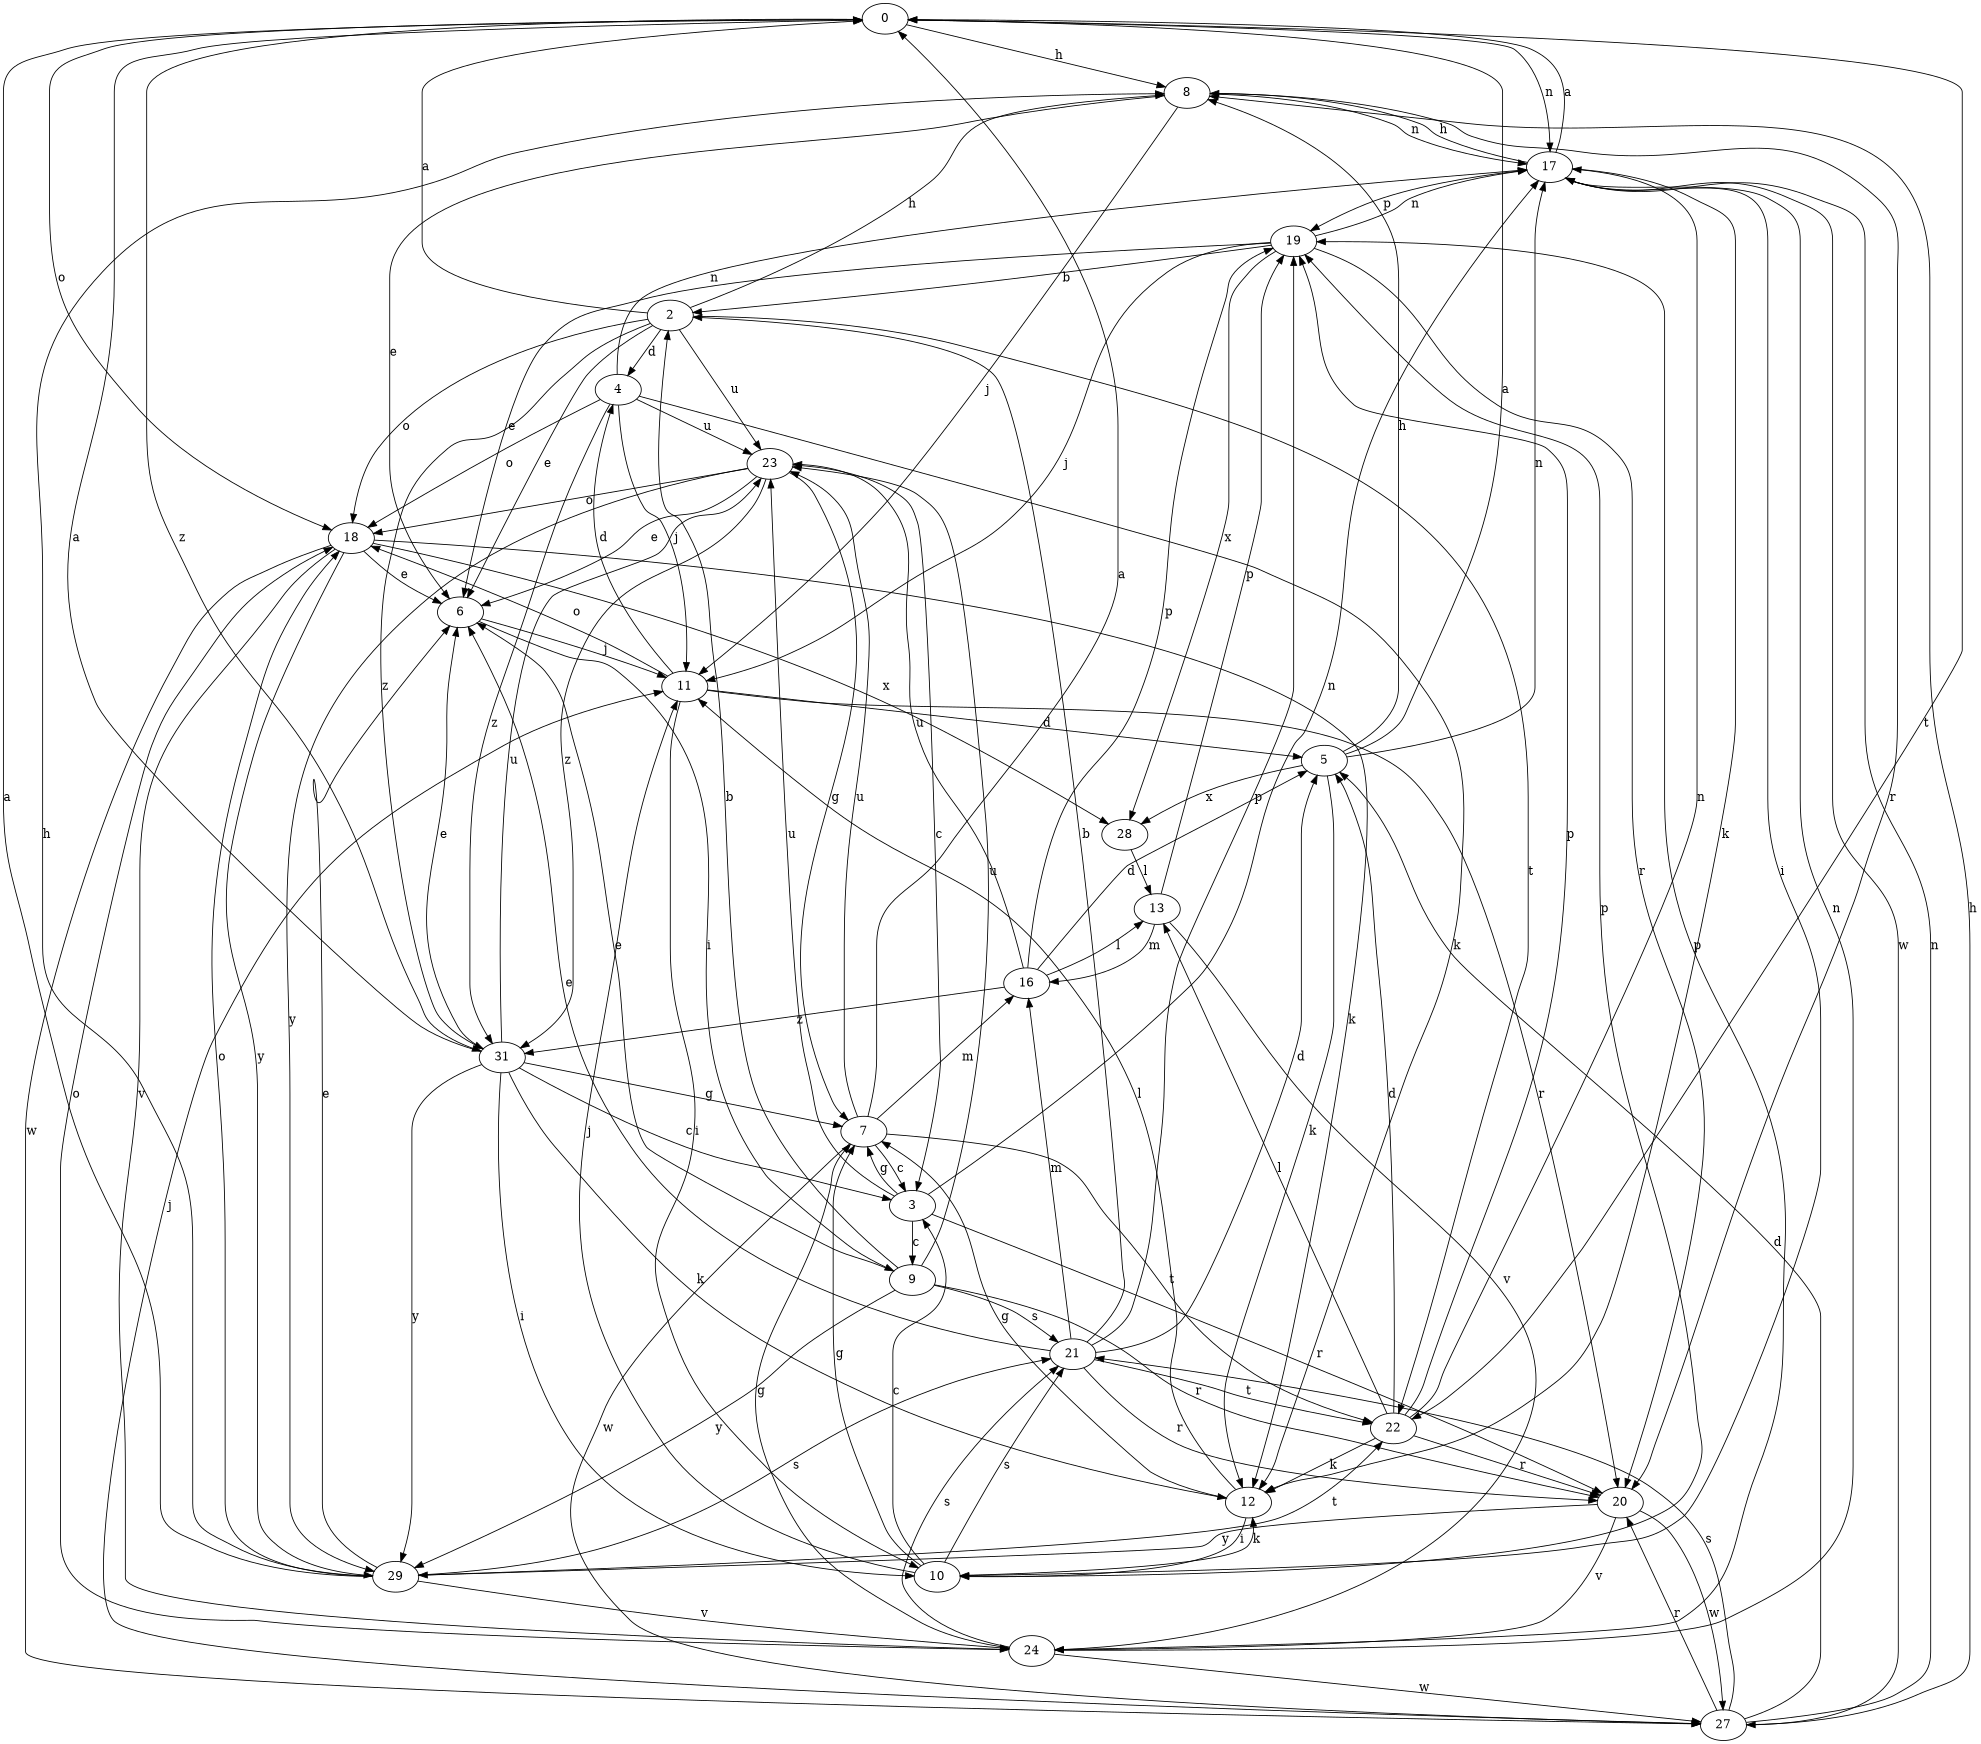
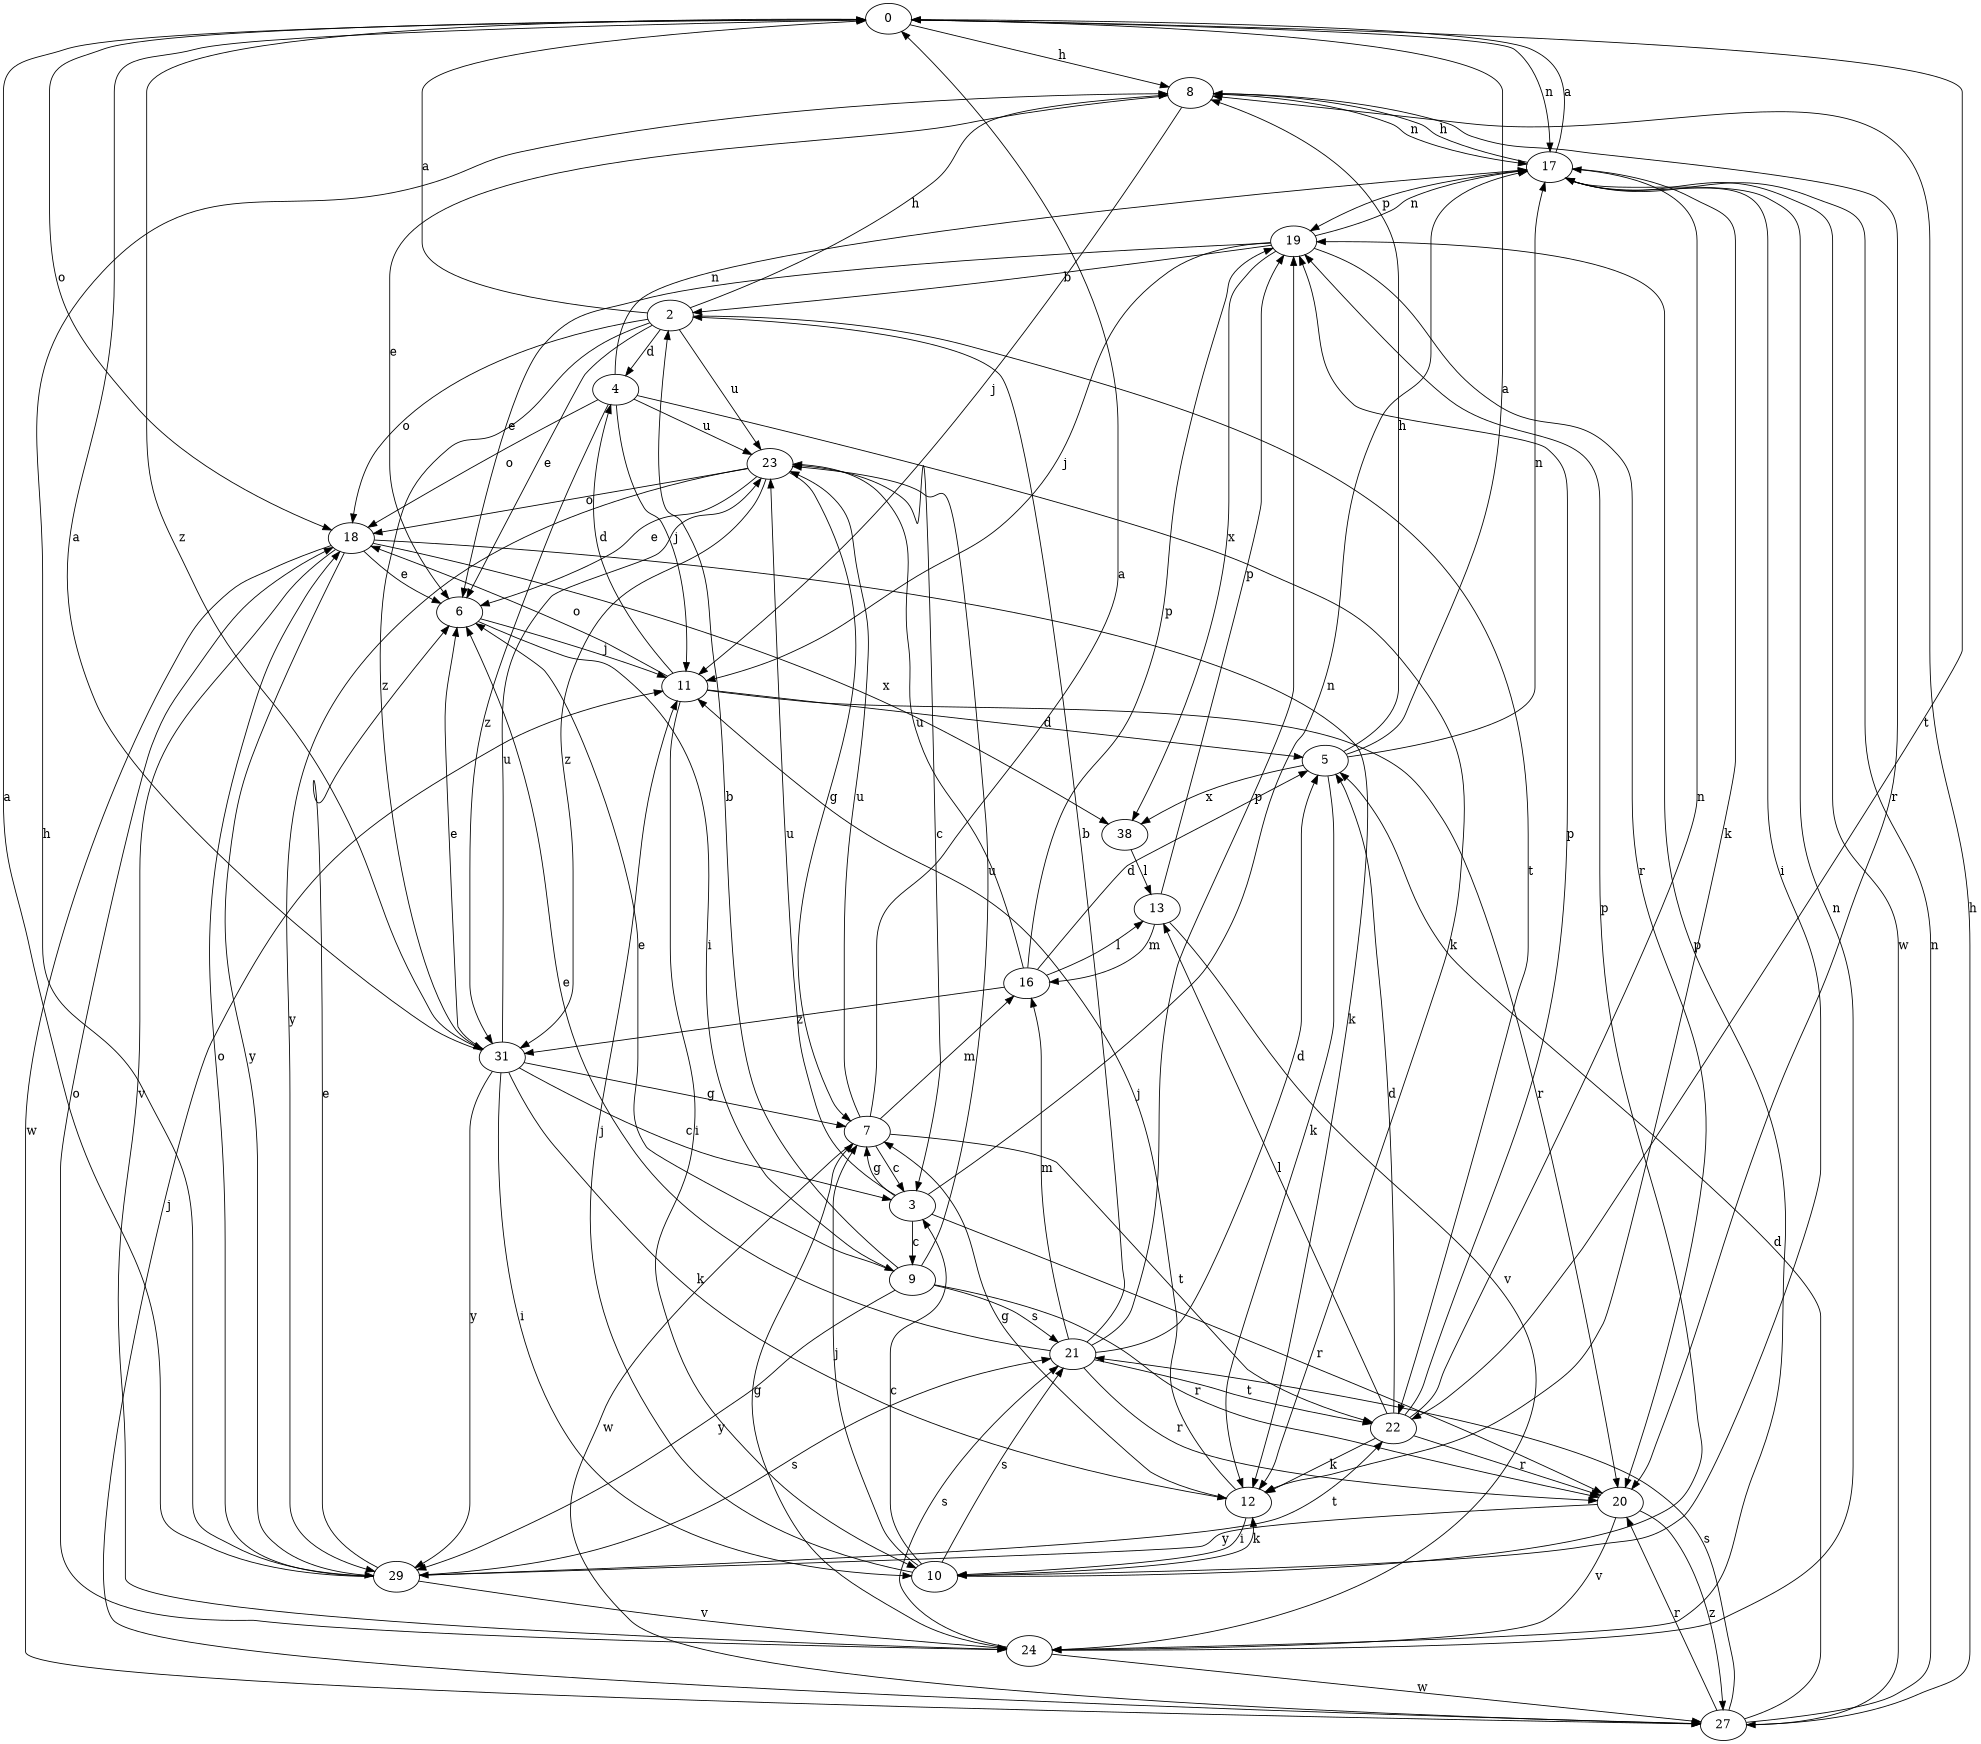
  strict digraph {
    0
    8
    17
    18
    22
    31
    6
    20
    11
    12
    27
    10
    19
-   28
+   28 [label=38]
    29
    24
    5
    13
    23
    3
    7
    2
    4
    9
    16
    21
    0 -> 8 [label=h]
    0 -> 17 [label=n]
    0 -> 18 [label=o]
    0 -> 22 [label=t]
    0 -> 31 [label=z]
    8 -> 17 [label=n]
    8 -> 6 [label=e]
    8 -> 20 [label=r]
    8 -> 11 [label=j]
    17 -> 0 [label=a]
    17 -> 8 [label=h]
    17 -> 12 [label=k]
    17 -> 27 [label=w]
    17 -> 10 [label=i]
    17 -> 19 [label=p]
    18 -> 6 [label=e]
    18 -> 12 [label=k]
    18 -> 27 [label=w]
    18 -> 28 [label=x]
    18 -> 29 [label=y]
    18 -> 24 [label=v]
    22 -> 17 [label=n]
    22 -> 20 [label=r]
    22 -> 12 [label=k]
    22 -> 19 [label=p]
    22 -> 5 [label=d]
    22 -> 13 [label=l]
    31 -> 0 [label=a]
    31 -> 6 [label=e]
    31 -> 12 [label=k]
    31 -> 10 [label=i]
    31 -> 29 [label=y]
    31 -> 23 [label=u]
    31 -> 3 [label=c]
    31 -> 7 [label=g]
    6 -> 11 [label=j]
    6 -> 9 [label=i]
-   20 -> 27 [label=w]
+   20 -> 27 [label=z]
    20 -> 29 [label=y]
    20 -> 24 [label=v]
    11 -> 18 [label=o]
    11 -> 20 [label=r]
    11 -> 10 [label=i]
    11 -> 5 [label=d]
    11 -> 4 [label=d]
-   12 -> 11 [label=l]
+   12 -> 11 [label=j]
    12 -> 10 [label=i]
    12 -> 7 [label=g]
    27 -> 8 [label=h]
    27 -> 17 [label=n]
    27 -> 20 [label=r]
    27 -> 11 [label=j]
    27 -> 5 [label=d]
    27 -> 21 [label=s]
    10 -> 11 [label=j]
    10 -> 12 [label=k]
    10 -> 19 [label=p]
    10 -> 3 [label=c]
-   10 -> 7 [label=g]
+   10 -> 7 [label=j]
    10 -> 21 [label=s]
    19 -> 17 [label=n]
    19 -> 6 [label=e]
    19 -> 20 [label=r]
    19 -> 11 [label=j]
    19 -> 28 [label=x]
    19 -> 2 [label=b]
    28 -> 13 [label=l]
    29 -> 0 [label=a]
    29 -> 8 [label=h]
    29 -> 18 [label=o]
    29 -> 22 [label=t]
    29 -> 6 [label=e]
    29 -> 24 [label=v]
    29 -> 21 [label=s]
    24 -> 17 [label=n]
    24 -> 18 [label=o]
    24 -> 27 [label=w]
    24 -> 19 [label=p]
    24 -> 7 [label=g]
    24 -> 21 [label=s]
    5 -> 0 [label=a]
    5 -> 8 [label=h]
    5 -> 17 [label=n]
    5 -> 12 [label=k]
    5 -> 28 [label=x]
    13 -> 19 [label=p]
    13 -> 24 [label=v]
    13 -> 16 [label=m]
    23 -> 18 [label=o]
    23 -> 31 [label=z]
    23 -> 6 [label=e]
    23 -> 29 [label=y]
    23 -> 3 [label=c]
    23 -> 7 [label=g]
    3 -> 17 [label=n]
    3 -> 20 [label=r]
    3 -> 23 [label=u]
    3 -> 7 [label=g]
    3 -> 9 [label=c]
    7 -> 0 [label=a]
    7 -> 22 [label=t]
    7 -> 27 [label=w]
    7 -> 23 [label=u]
    7 -> 3 [label=c]
    7 -> 16 [label=m]
    2 -> 0 [label=a]
    2 -> 8 [label=h]
    2 -> 18 [label=o]
    2 -> 22 [label=t]
    2 -> 31 [label=z]
    2 -> 6 [label=e]
    2 -> 23 [label=u]
    2 -> 4 [label=d]
    4 -> 17 [label=n]
    4 -> 18 [label=o]
    4 -> 31 [label=z]
    4 -> 11 [label=j]
    4 -> 12 [label=k]
    4 -> 23 [label=u]
    9 -> 6 [label=e]
    9 -> 20 [label=r]
    9 -> 29 [label=y]
    9 -> 23 [label=u]
    9 -> 2 [label=b]
    9 -> 21 [label=s]
    16 -> 31 [label=z]
    16 -> 19 [label=p]
    16 -> 5 [label=d]
    16 -> 13 [label=l]
    16 -> 23 [label=u]
    21 -> 22 [label=t]
    21 -> 6 [label=e]
    21 -> 20 [label=r]
    21 -> 19 [label=p]
    21 -> 5 [label=d]
    21 -> 2 [label=b]
    21 -> 16 [label=m]
  }
